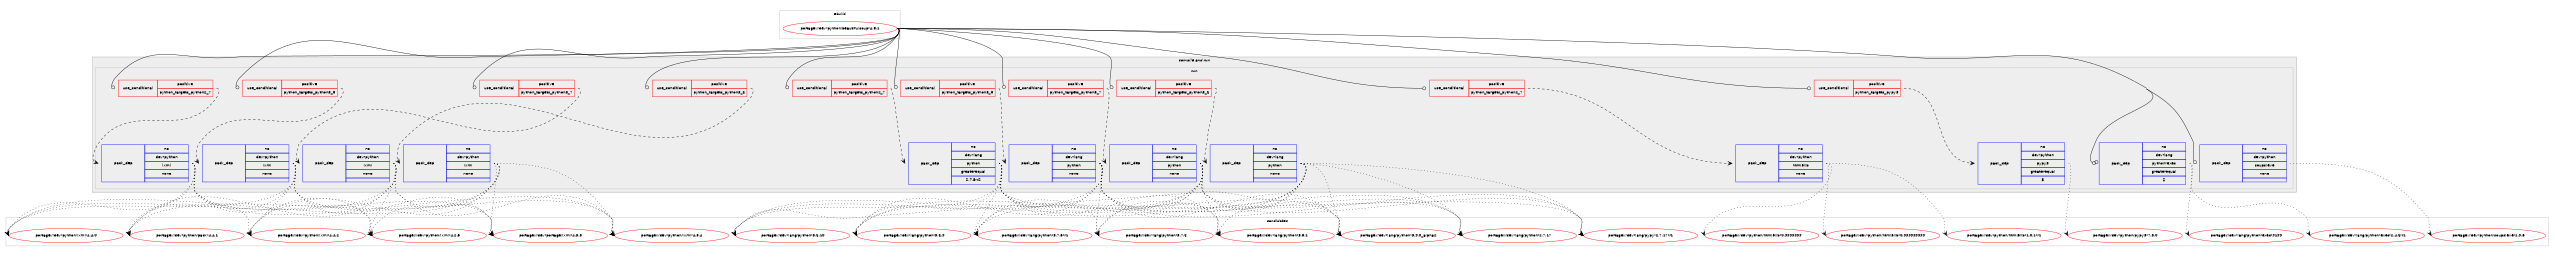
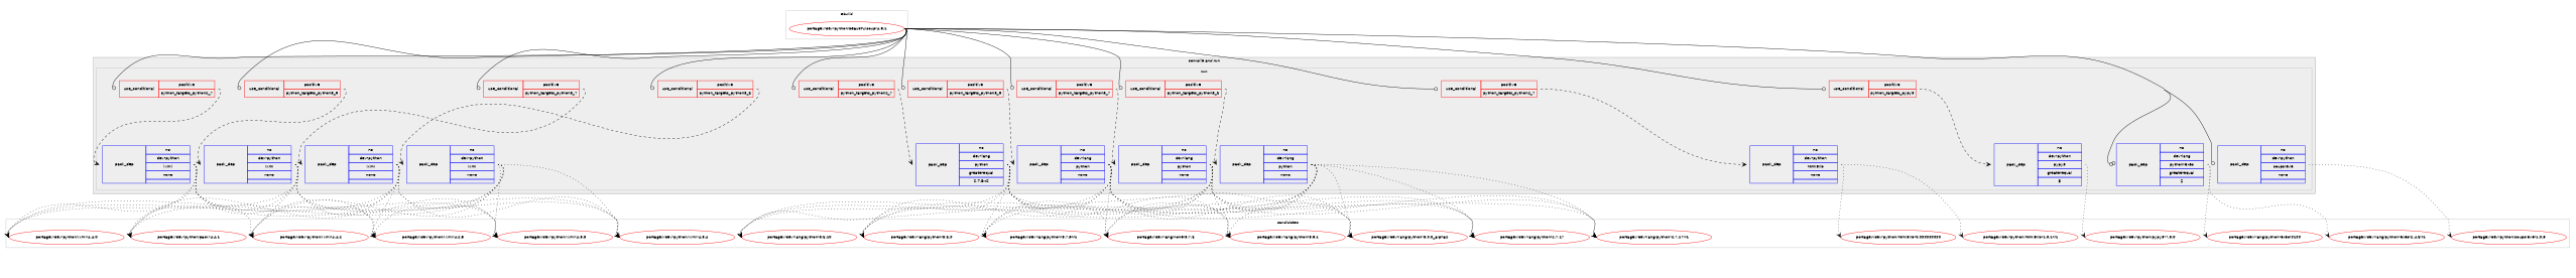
  digraph {
    compound=true
    concentrate=true
    fontname=Helvetica
    fontsize=10
    newrank=true
    rankdir=TB
    ranksep=1.5
    node [color=red fontname=Helvetica fontsize=10]
    edge [arrowhead=vee headport=w style=dotted tailport=e weight=100]
    n1 [label="portage://dev-python/beautifulsoup-4.8.1" width=4]
    n2 [color=blue label=<<TABLE BORDER="0" CELLBORDER="1" CELLSPACING="0" CELLPADDING="4" WIDTH="220"><TR><TD ROWSPAN="6" CELLPADDING="30">pack_dep</TD></TR><TR><TD WIDTH="110">no</TD></TR><TR><TD>dev-python</TD></TR><TR><TD>pypy3</TD></TR><TR><TD>greaterequal</TD></TR><TR><TD>5</TD></TR></TABLE>> shape=none]
    n3 [label=<<TABLE BORDER="0" CELLBORDER="1" CELLSPACING="0" CELLPADDING="4"><TR><TD ROWSPAN="3" CELLPADDING="10">use_conditional</TD></TR><TR><TD>positive</TD></TR><TR><TD>python_targets_pypy3</TD></TR></TABLE>> shape=none]
    n4 [color=blue label=<<TABLE BORDER="0" CELLBORDER="1" CELLSPACING="0" CELLPADDING="4" WIDTH="220"><TR><TD ROWSPAN="6" CELLPADDING="30">pack_dep</TD></TR><TR><TD WIDTH="110">no</TD></TR><TR><TD>dev-lang</TD></TR><TR><TD>python</TD></TR><TR><TD>greaterequal</TD></TR><TR><TD>2.7.5-r2</TD></TR></TABLE>> shape=none]
    n5 [label=<<TABLE BORDER="0" CELLBORDER="1" CELLSPACING="0" CELLPADDING="4"><TR><TD ROWSPAN="3" CELLPADDING="10">use_conditional</TD></TR><TR><TD>positive</TD></TR><TR><TD>python_targets_python2_7</TD></TR></TABLE>> shape=none]
    n6 [color=blue label=<<TABLE BORDER="0" CELLBORDER="1" CELLSPACING="0" CELLPADDING="4" WIDTH="220"><TR><TD ROWSPAN="6" CELLPADDING="30">pack_dep</TD></TR><TR><TD WIDTH="110">no</TD></TR><TR><TD>dev-python</TD></TR><TR><TD>html5lib</TD></TR><TR><TD>none</TD></TR><TR><TD></TD></TR></TABLE>> shape=none]
    n7 [label=<<TABLE BORDER="0" CELLBORDER="1" CELLSPACING="0" CELLPADDING="4"><TR><TD ROWSPAN="3" CELLPADDING="10">use_conditional</TD></TR><TR><TD>positive</TD></TR><TR><TD>python_targets_python2_7</TD></TR></TABLE>> shape=none]
    n8 [color=blue label=<<TABLE BORDER="0" CELLBORDER="1" CELLSPACING="0" CELLPADDING="4" WIDTH="220"><TR><TD ROWSPAN="6" CELLPADDING="30">pack_dep</TD></TR><TR><TD WIDTH="110">no</TD></TR><TR><TD>dev-python</TD></TR><TR><TD>lxml</TD></TR><TR><TD>none</TD></TR><TR><TD></TD></TR></TABLE>> shape=none]
    n9 [label=<<TABLE BORDER="0" CELLBORDER="1" CELLSPACING="0" CELLPADDING="4"><TR><TD ROWSPAN="3" CELLPADDING="10">use_conditional</TD></TR><TR><TD>positive</TD></TR><TR><TD>python_targets_python2_7</TD></TR></TABLE>> shape=none]
    n10 [color=blue label=<<TABLE BORDER="0" CELLBORDER="1" CELLSPACING="0" CELLPADDING="4" WIDTH="220"><TR><TD ROWSPAN="6" CELLPADDING="30">pack_dep</TD></TR><TR><TD WIDTH="110">no</TD></TR><TR><TD>dev-lang</TD></TR><TR><TD>python</TD></TR><TR><TD>none</TD></TR><TR><TD></TD></TR></TABLE>> shape=none]
    n11 [label=<<TABLE BORDER="0" CELLBORDER="1" CELLSPACING="0" CELLPADDING="4"><TR><TD ROWSPAN="3" CELLPADDING="10">use_conditional</TD></TR><TR><TD>positive</TD></TR><TR><TD>python_targets_python3_6</TD></TR></TABLE>> shape=none]
    n12 [color=blue label=<<TABLE BORDER="0" CELLBORDER="1" CELLSPACING="0" CELLPADDING="4" WIDTH="220"><TR><TD ROWSPAN="6" CELLPADDING="30">pack_dep</TD></TR><TR><TD WIDTH="110">no</TD></TR><TR><TD>dev-python</TD></TR><TR><TD>lxml</TD></TR><TR><TD>none</TD></TR><TR><TD></TD></TR></TABLE>> shape=none]
    n13 [label=<<TABLE BORDER="0" CELLBORDER="1" CELLSPACING="0" CELLPADDING="4"><TR><TD ROWSPAN="3" CELLPADDING="10">use_conditional</TD></TR><TR><TD>positive</TD></TR><TR><TD>python_targets_python3_6</TD></TR></TABLE>> shape=none]
    n14 [color=blue label=<<TABLE BORDER="0" CELLBORDER="1" CELLSPACING="0" CELLPADDING="4" WIDTH="220"><TR><TD ROWSPAN="6" CELLPADDING="30">pack_dep</TD></TR><TR><TD WIDTH="110">no</TD></TR><TR><TD>dev-lang</TD></TR><TR><TD>python</TD></TR><TR><TD>none</TD></TR><TR><TD></TD></TR></TABLE>> shape=none]
    n15 [label=<<TABLE BORDER="0" CELLBORDER="1" CELLSPACING="0" CELLPADDING="4"><TR><TD ROWSPAN="3" CELLPADDING="10">use_conditional</TD></TR><TR><TD>positive</TD></TR><TR><TD>python_targets_python3_7</TD></TR></TABLE>> shape=none]
    n16 [color=blue label=<<TABLE BORDER="0" CELLBORDER="1" CELLSPACING="0" CELLPADDING="4" WIDTH="220"><TR><TD ROWSPAN="6" CELLPADDING="30">pack_dep</TD></TR><TR><TD WIDTH="110">no</TD></TR><TR><TD>dev-python</TD></TR><TR><TD>lxml</TD></TR><TR><TD>none</TD></TR><TR><TD></TD></TR></TABLE>> shape=none]
    n17 [label=<<TABLE BORDER="0" CELLBORDER="1" CELLSPACING="0" CELLPADDING="4"><TR><TD ROWSPAN="3" CELLPADDING="10">use_conditional</TD></TR><TR><TD>positive</TD></TR><TR><TD>python_targets_python3_7</TD></TR></TABLE>> shape=none]
    n18 [color=blue label=<<TABLE BORDER="0" CELLBORDER="1" CELLSPACING="0" CELLPADDING="4" WIDTH="220"><TR><TD ROWSPAN="6" CELLPADDING="30">pack_dep</TD></TR><TR><TD WIDTH="110">no</TD></TR><TR><TD>dev-lang</TD></TR><TR><TD>python</TD></TR><TR><TD>none</TD></TR><TR><TD></TD></TR></TABLE>> shape=none]
    n19 [label=<<TABLE BORDER="0" CELLBORDER="1" CELLSPACING="0" CELLPADDING="4"><TR><TD ROWSPAN="3" CELLPADDING="10">use_conditional</TD></TR><TR><TD>positive</TD></TR><TR><TD>python_targets_python3_8</TD></TR></TABLE>> shape=none]
    n20 [color=blue label=<<TABLE BORDER="0" CELLBORDER="1" CELLSPACING="0" CELLPADDING="4" WIDTH="220"><TR><TD ROWSPAN="6" CELLPADDING="30">pack_dep</TD></TR><TR><TD WIDTH="110">no</TD></TR><TR><TD>dev-python</TD></TR><TR><TD>lxml</TD></TR><TR><TD>none</TD></TR><TR><TD></TD></TR></TABLE>> shape=none]
    n21 [label=<<TABLE BORDER="0" CELLBORDER="1" CELLSPACING="0" CELLPADDING="4"><TR><TD ROWSPAN="3" CELLPADDING="10">use_conditional</TD></TR><TR><TD>positive</TD></TR><TR><TD>python_targets_python3_8</TD></TR></TABLE>> shape=none]
    n22 [color=blue label=<<TABLE BORDER="0" CELLBORDER="1" CELLSPACING="0" CELLPADDING="4" WIDTH="220"><TR><TD ROWSPAN="6" CELLPADDING="30">pack_dep</TD></TR><TR><TD WIDTH="110">no</TD></TR><TR><TD>dev-lang</TD></TR><TR><TD>python-exec</TD></TR><TR><TD>greaterequal</TD></TR><TR><TD>2</TD></TR></TABLE>> shape=none]
    n23 [color=blue label=<<TABLE BORDER="0" CELLBORDER="1" CELLSPACING="0" CELLPADDING="4" WIDTH="220"><TR><TD ROWSPAN="6" CELLPADDING="30">pack_dep</TD></TR><TR><TD WIDTH="110">no</TD></TR><TR><TD>dev-python</TD></TR><TR><TD>soupsieve</TD></TR><TR><TD>none</TD></TR><TR><TD></TD></TR></TABLE>> shape=none]
    n24 [label="portage://dev-python/lxml-4.4.2" width=4]
    n25 [label="portage://dev-python/pack-4.4.1" width=4]
    n26 [label="portage://dev-python/lxml-4.4.0" width=4]
    n27 [label="portage://dev-python/lxml-4.3.4" width=4]
-   n28 [label="portage://dev-portage/lxml-4.3.3" width=4]
+   n28 [label="portage://dev-python/lxml-4.3.3" width=4]
    n29 [label="portage://dev-python/lxml-4.2.5" width=4]
    n30 [label="portage://dev-python/pypy3-7.3.0" width=4]
    n31 [label="portage://dev-lang/python-3.9.0_alpha2" width=4]
    n32 [label="portage://dev-lang/python-3.8.1" width=4]
-   n33 [label="portage://dev-lang/python-3.7.6" width=4]
+   n33 [label="portage://dev-lang/none-3.7.6" width=4]
    n34 [label="portage://dev-lang/python-3.7.5-r1" width=4]
    n35 [label="portage://dev-lang/python-3.6.9" width=4]
    n36 [label="portage://dev-lang/python-3.6.10" width=4]
-   n37 [label="portage://dev-lang/pypy-2.7.17-r1" width=4]
+   n37 [label="portage://dev-lang/python-2.7.17-r1" width=4]
    n38 [label="portage://dev-lang/python-2.7.17" width=4]
    n39 [label="portage://dev-python/html5lib-1.0.1-r1" width=4]
    n40 [label="portage://dev-python/html5lib-0.999999999" width=4]
-   n41 [label="portage://dev-python/html5lib-0.9999999" width=4]
    n42 [label="portage://dev-lang/python-exec-9199" width=4]
    n43 [label="portage://dev-lang/python-exec-2.4.6-r1" width=4]
    n44 [label="portage://dev-python/soupsieve-1.9.5" width=4]
    subgraph cluster_1 {
      color=gray
      label=<<i>ebuild</i>>
      n1
    }
    subgraph cluster_2 {
      color=gray
      label=<<i>dependencies</i>>
      subgraph cluster_3 {
        color=gray
        fillcolor="#eeeeee"
        label=<<i>compile</i>>
        style=filled
      }
      subgraph cluster_4 {
        color=gray
        fillcolor="#eeeeee"
        label=<<i>compile and run</i>>
        style=filled
      }
      subgraph cluster_5 {
        color=gray
        fillcolor="#eeeeee"
        label=<<i>run</i>>
        style=filled
        subgraph sub_6 {
          color=gray
          fillcolor="#eeeeee"
          label=<<i>run</i>>
          style=filled
          n3
          subgraph sub_7 {
            color=gray
            fillcolor="#eeeeee"
            label=<<i>run</i>>
            style=filled
            n2
          }
        }
        subgraph sub_8 {
          color=gray
          fillcolor="#eeeeee"
          label=<<i>run</i>>
          style=filled
          n5
          subgraph sub_9 {
            color=gray
            fillcolor="#eeeeee"
            label=<<i>run</i>>
            style=filled
            n4
          }
        }
        subgraph sub_10 {
          color=gray
          fillcolor="#eeeeee"
          label=<<i>run</i>>
          style=filled
          n7
          subgraph sub_11 {
            color=gray
            fillcolor="#eeeeee"
            label=<<i>run</i>>
            style=filled
            n6
          }
        }
        subgraph sub_12 {
          color=gray
          fillcolor="#eeeeee"
          label=<<i>run</i>>
          style=filled
          n9
          subgraph sub_13 {
            color=gray
            fillcolor="#eeeeee"
            label=<<i>run</i>>
            style=filled
            n8
          }
        }
        subgraph sub_14 {
          color=gray
          fillcolor="#eeeeee"
          label=<<i>run</i>>
          style=filled
          n11
          subgraph sub_15 {
            color=gray
            fillcolor="#eeeeee"
            label=<<i>run</i>>
            style=filled
            n10
          }
        }
        subgraph sub_16 {
          color=gray
          fillcolor="#eeeeee"
          label=<<i>run</i>>
          style=filled
          n13
          subgraph sub_17 {
            color=gray
            fillcolor="#eeeeee"
            label=<<i>run</i>>
            style=filled
            n12
          }
        }
        subgraph sub_18 {
          color=gray
          fillcolor="#eeeeee"
          label=<<i>run</i>>
          style=filled
          n15
          subgraph sub_19 {
            color=gray
            fillcolor="#eeeeee"
            label=<<i>run</i>>
            style=filled
            n14
          }
        }
        subgraph sub_20 {
          color=gray
          fillcolor="#eeeeee"
          label=<<i>run</i>>
          style=filled
          n17
          subgraph sub_21 {
            color=gray
            fillcolor="#eeeeee"
            label=<<i>run</i>>
            style=filled
            n16
          }
        }
        subgraph sub_22 {
          color=gray
          fillcolor="#eeeeee"
          label=<<i>run</i>>
          style=filled
          n19
          subgraph sub_23 {
            color=gray
            fillcolor="#eeeeee"
            label=<<i>run</i>>
            style=filled
            n18
          }
        }
        subgraph sub_24 {
          color=gray
          fillcolor="#eeeeee"
          label=<<i>run</i>>
          style=filled
          n21
          subgraph sub_25 {
            color=gray
            fillcolor="#eeeeee"
            label=<<i>run</i>>
            style=filled
            n20
          }
        }
        subgraph sub_26 {
          color=gray
          fillcolor="#eeeeee"
          label=<<i>run</i>>
          style=filled
          n22
        }
        subgraph sub_27 {
          color=gray
          fillcolor="#eeeeee"
          label=<<i>run</i>>
          style=filled
          n23
        }
      }
    }
    subgraph cluster_28 {
      color=gray
      label=<<i>candidates</i>>
      rank=same
      subgraph sub_29 {
        color=black
        label=<<i>candidates</i>>
        nodesep=1
        rank=same
        n24
        n25
        n26
        n27
        n28
        n29
      }
      subgraph sub_30 {
        color=black
        label=<<i>candidates</i>>
        nodesep=1
        rank=same
        n24
        n25
        n26
        n27
        n28
        n29
      }
      subgraph sub_31 {
        color=black
        label=<<i>candidates</i>>
        nodesep=1
        rank=same
        n30
      }
      subgraph sub_32 {
        color=black
        label=<<i>candidates</i>>
        nodesep=1
        rank=same
        n31
        n32
        n33
        n34
        n35
        n36
        n37
        n38
      }
      subgraph sub_33 {
        color=black
        label=<<i>candidates</i>>
        nodesep=1
        rank=same
        n39
        n40
-       n41
      }
      subgraph sub_34 {
        color=black
        label=<<i>candidates</i>>
        nodesep=1
        rank=same
        n31
        n32
        n33
        n34
        n35
        n36
        n37
        n38
      }
      subgraph sub_35 {
        color=black
        label=<<i>candidates</i>>
        nodesep=1
        rank=same
        n24
        n25
        n26
        n27
        n28
        n29
      }
      subgraph sub_36 {
        color=black
        label=<<i>candidates</i>>
        nodesep=1
        rank=same
        n31
        n32
        n33
        n34
        n35
        n36
        n37
        n38
      }
      subgraph sub_37 {
        color=black
        label=<<i>candidates</i>>
        nodesep=1
        rank=same
        n24
        n25
        n26
        n27
        n28
        n29
      }
      subgraph sub_38 {
        color=black
        label=<<i>candidates</i>>
        nodesep=1
        rank=same
        n31
        n32
        n33
        n34
        n35
        n36
        n37
        n38
      }
      subgraph sub_39 {
        color=black
        label=<<i>candidates</i>>
        nodesep=1
        rank=same
        n42
        n43
      }
      subgraph sub_40 {
        color=black
        label=<<i>candidates</i>>
        nodesep=1
        rank=same
        n44
      }
    }
    n1 -> n3 [arrowhead=odot style=solid weight=20]
    n1 -> n5 [arrowhead=odot style=solid weight=20]
    n1 -> n7 [arrowhead=odot style=solid weight=20]
    n1 -> n9 [arrowhead=odot style=solid weight=20]
    n1 -> n11 [arrowhead=odot style=solid weight=20]
    n1 -> n13 [arrowhead=odot style=solid weight=20]
    n1 -> n15 [arrowhead=odot style=solid weight=20]
    n1 -> n17 [arrowhead=odot style=solid weight=20]
    n1 -> n19 [arrowhead=odot style=solid weight=20]
    n1 -> n21 [arrowhead=odot style=solid weight=20]
    n1 -> n22 [arrowhead=odot style=solid weight=20]
    n1 -> n23 [arrowhead=odot style=solid weight=20]
    n2 -> n30
    n3 -> n2 [style=dashed weight=20]
    n4 -> n31
    n4 -> n32
    n4 -> n33
    n4 -> n34
    n4 -> n35
    n4 -> n36
    n4 -> n37
    n4 -> n38
    n5 -> n4 [style=dashed weight=20]
    n6 -> n39
    n6 -> n40
-   n6 -> n41
    n7 -> n6 [style=dashed weight=20]
    n8 -> n24
    n8 -> n25
    n8 -> n26
    n8 -> n27
    n8 -> n28
    n8 -> n29
    n9 -> n8 [style=dashed weight=20]
    n10 -> n31
    n10 -> n32
    n10 -> n33
    n10 -> n34
    n10 -> n35
    n10 -> n36
    n10 -> n37
    n10 -> n38
    n11 -> n10 [style=dashed weight=20]
    n12 -> n24
    n12 -> n25
    n12 -> n26
    n12 -> n27
    n12 -> n28
    n12 -> n29
    n13 -> n12 [style=dashed weight=20]
    n14 -> n31
    n14 -> n32
    n14 -> n33
    n14 -> n34
    n14 -> n35
    n14 -> n36
    n14 -> n37
    n14 -> n38
    n15 -> n14 [style=dashed weight=20]
    n16 -> n24
    n16 -> n25
    n16 -> n26
    n16 -> n27
    n16 -> n28
    n16 -> n29
    n17 -> n16 [style=dashed weight=20]
    n18 -> n31
    n18 -> n32
    n18 -> n33
    n18 -> n34
    n18 -> n35
    n18 -> n36
    n18 -> n37
    n18 -> n38
    n19 -> n18 [style=dashed weight=20]
    n20 -> n24
    n20 -> n25
    n20 -> n26
    n20 -> n27
    n20 -> n28
    n20 -> n29
    n21 -> n20 [style=dashed weight=20]
    n22 -> n42
    n22 -> n43
    n23 -> n44
  }
